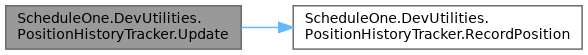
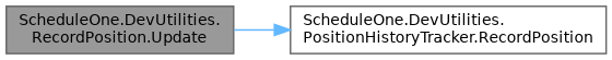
  digraph {
    rankdir=LR
    node [fontname=Helvetica fontsize=10 shape=box style=filled]
-   n1 [color=gray40 fillcolor=grey60 fontcolor=black height=0.2 label="ScheduleOne.DevUtilities.\lPositionHistoryTracker.Update" width=0.4]
+   n1 [color=gray40 fillcolor=grey60 fontcolor=black height=0.2 label="ScheduleOne.DevUtilities.\lRecordPosition.Update" width=0.4]
    n2 [color=grey40 fillcolor=white height=0.2 label="ScheduleOne.DevUtilities.\lPositionHistoryTracker.RecordPosition" width=0.4]
    n1 -> n2 [color=steelblue1 fontname=Helvetica fontsize=10 labelfontname=Helvetica labelfontsize=10 style=solid]
  }
